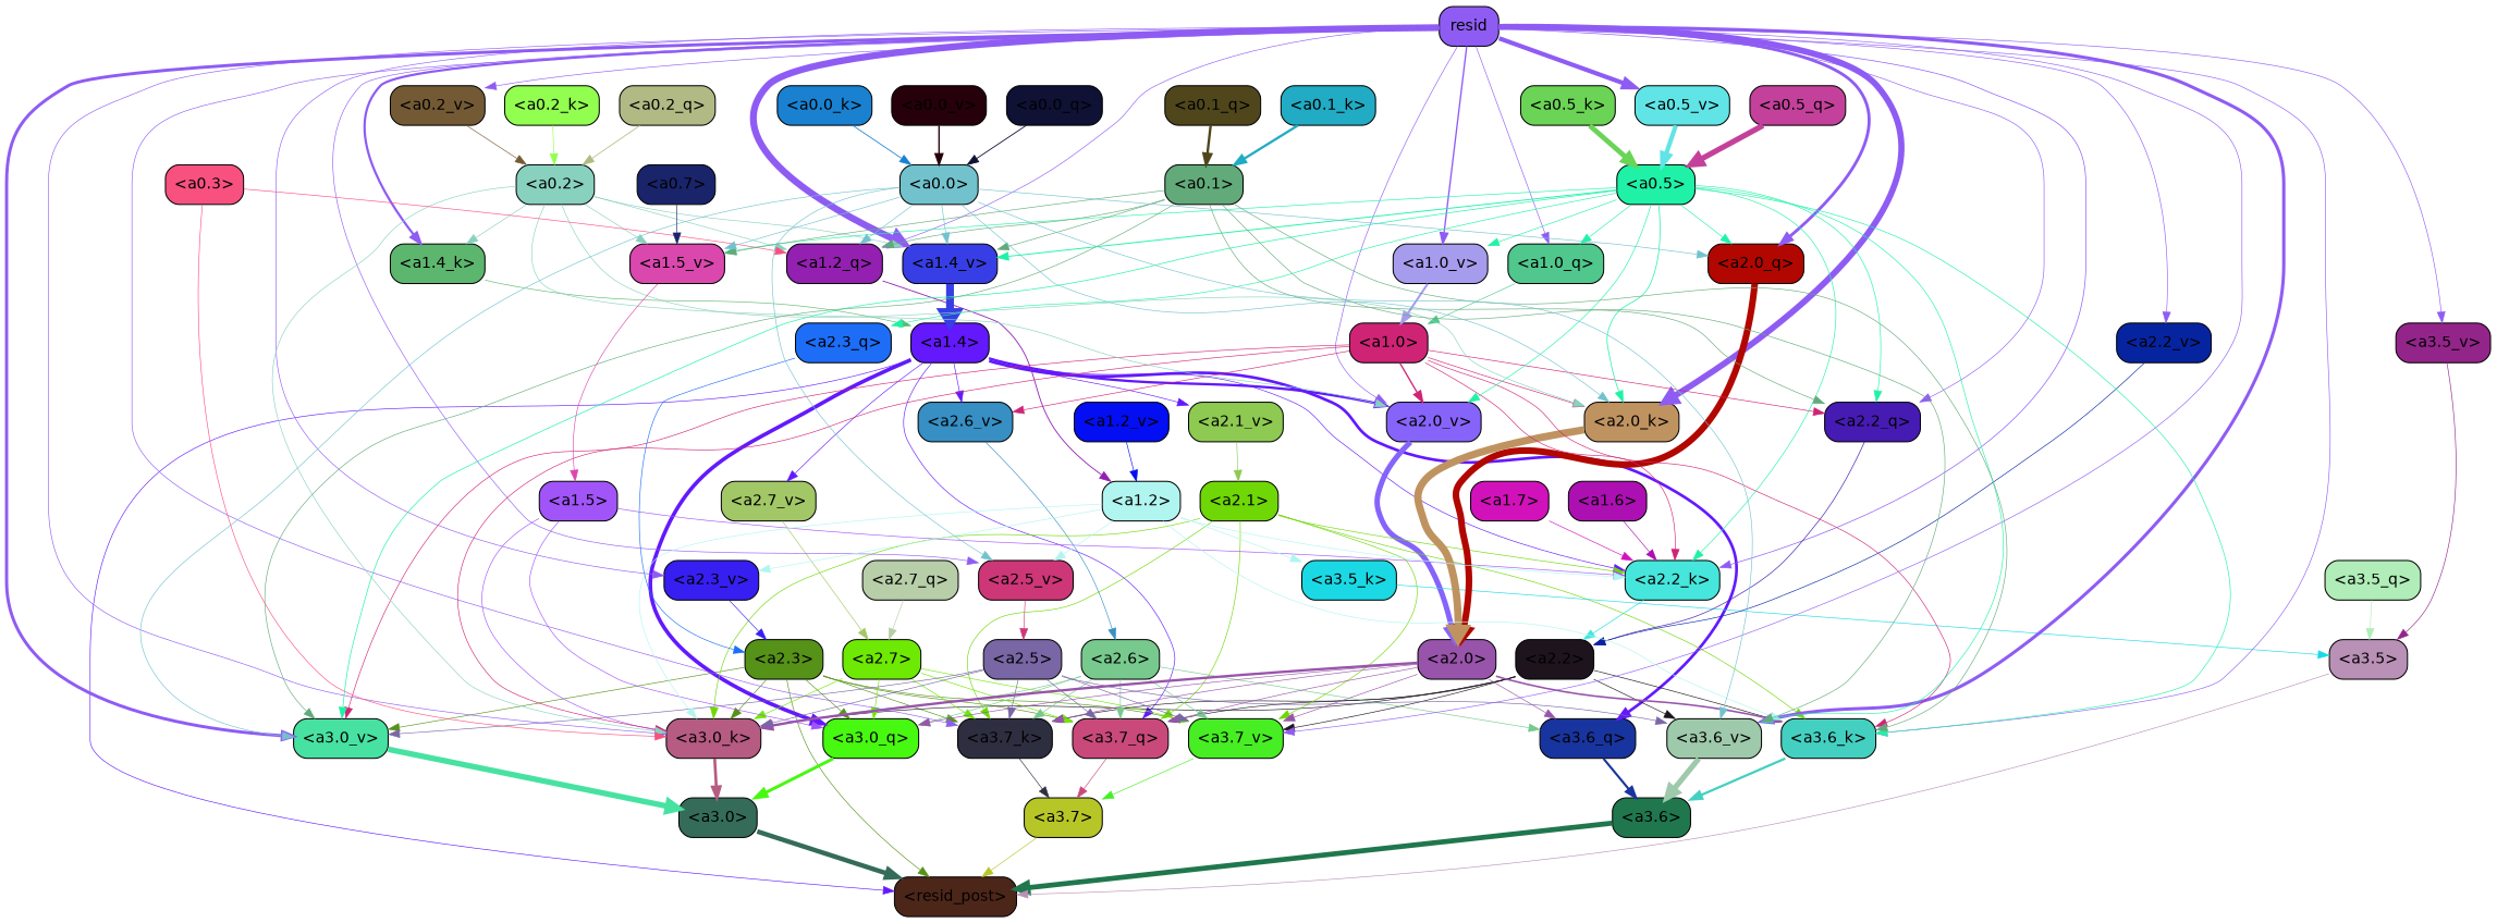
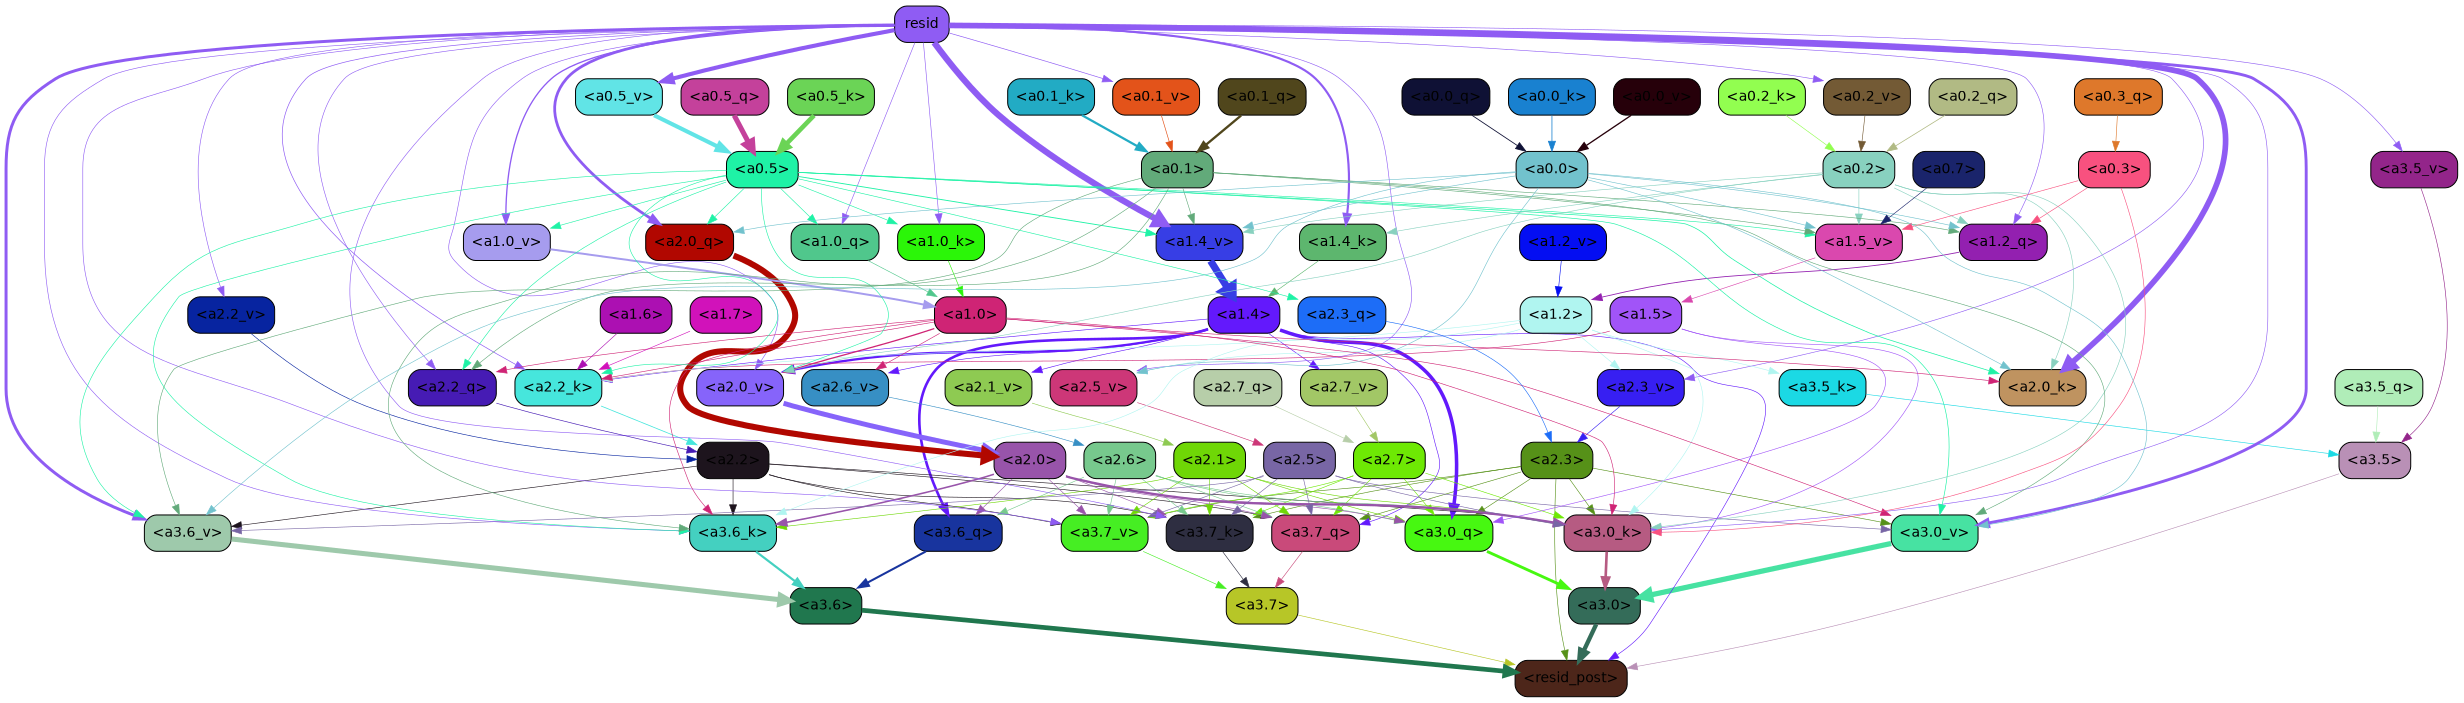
  strict digraph {
    splines=true
    node [color=black fontname=Helvetica shape=box style="filled, rounded"]
    edge [color="#8f5cf3" penwidth=0.6]
    "<a3.7>" [fillcolor="#b7c627"]
    "<resid_post>" [fillcolor="#4d261a"]
    "<a3.6>" [fillcolor="#20774e"]
    "<a3.5>" [fillcolor="#b990b6"]
    "<a3.0>" [fillcolor="#346c59"]
    "<a2.3>" [fillcolor="#569118"]
    "<a3.7_q>" [fillcolor="#c94a7a"]
    "<a3.0_q>" [fillcolor="#47f811"]
    "<a3.7_k>" [fillcolor="#2e2e41"]
    "<a3.0_k>" [fillcolor="#b65b82"]
    "<a3.7_v>" [fillcolor="#46ee23"]
    "<a3.0_v>" [fillcolor="#47e2a2"]
    "<a1.4>" [fillcolor="#6319fc"]
    "<a3.6_q>" [fillcolor="#18349e"]
    "<a2.2_k>" [fillcolor="#46e6dc"]
    "<a2.7_v>" [fillcolor="#a2c766"]
    "<a2.6_v>" [fillcolor="#378fc4"]
    "<a2.1_v>" [fillcolor="#8eca52"]
    "<a2.0_v>" [fillcolor="#8664fa"]
    "<a2.2>" [fillcolor="#1d141d"]
    "<a2.7>" [fillcolor="#6ee904"]
    "<a2.6>" [fillcolor="#77c98d"]
    "<a2.1>" [fillcolor="#6fd706"]
    "<a2.0>" [fillcolor="#9854aa"]
    "<a3.6_k>" [fillcolor="#44d0c0"]
    "<a3.6_v>" [fillcolor="#9ec9ab"]
    "<a3.5_q>" [fillcolor="#b0edb8"]
    "<a3.5_k>" [fillcolor="#1bd9e4"]
    "<a3.5_v>" [fillcolor="#93258a"]
    "<a2.5>" [fillcolor="#7866a5"]
    "<a1.5>" [fillcolor="#a154f8"]
    n32 [fillcolor="#8f5cf3" label=resid]
    "<a2.2_q>" [fillcolor="#461bb4"]
    "<a2.0_q>" [fillcolor="#b10700"]
    "<a2.0_k>" [fillcolor="#bf9360"]
    "<a2.5_v>" [fillcolor="#cd3778"]
    "<a2.3_v>" [fillcolor="#371ff2"]
    "<a2.2_v>" [fillcolor="#0724a0"]
    "<a1.2_q>" [fillcolor="#9320b0"]
    "<a1.0_q>" [fillcolor="#50c78c"]
    "<a1.4_k>" [fillcolor="#5db66e"]
+   "<a1.0_k>" [fillcolor="#2bf608"]
    "<a1.4_v>" [fillcolor="#373ee5"]
    "<a1.0_v>" [fillcolor="#a69cee"]
    "<a0.5_v>" [fillcolor="#61e4e6"]
    "<a0.2_v>" [fillcolor="#735a35"]
+   "<a0.1_v>" [fillcolor="#e3531a"]
    "<a1.2>" [fillcolor="#b0f5f0"]
    "<a1.0>" [fillcolor="#cf2475"]
    "<a0.5>" [fillcolor="#1ff2a6"]
    "<a0.2>" [fillcolor="#88d1bf"]
    "<a0.1>" [fillcolor="#62aa7a"]
    "<a2.3_q>" [fillcolor="#1d6df7"]
    "<a1.5_v>" [fillcolor="#da48ae"]
    "<a0.3>" [fillcolor="#f8517f"]
    "<a0.0>" [fillcolor="#72c2cd"]
    "<a2.7_q>" [fillcolor="#b7cea9"]
    "<a1.7>" [fillcolor="#d112ba"]
    "<a1.6>" [fillcolor="#ac10b2"]
    "<a1.2_v>" [fillcolor="#040ef2"]
    "<a0.7>" [fillcolor="#1a246b"]
    "<a0.5_q>" [fillcolor="#c4419b"]
+   "<a0.3_q>" [fillcolor="#de782b"]
    "<a0.2_q>" [fillcolor="#b1ba84"]
    "<a0.1_q>" [fillcolor="#50461c"]
    "<a0.0_q>" [fillcolor="#0f1135"]
    "<a0.5_k>" [fillcolor="#6bd456"]
    "<a0.2_k>" [fillcolor="#92fe50"]
    "<a0.1_k>" [fillcolor="#22abc4"]
    "<a0.0_k>" [fillcolor="#1981d0"]
    "<a0.0_v>" [fillcolor="#26000a"]
    "<a3.7>" -> "<resid_post>" [color="#b7c627"]
    "<a3.6>" -> "<resid_post>" [color="#20774e" penwidth=4.6696330308914185]
    "<a3.5>" -> "<resid_post>" [color="#b990b6"]
    "<a3.0>" -> "<resid_post>" [color="#346c59" penwidth=4.282557368278503]
    "<a2.3>" -> "<resid_post>" [color="#569118"]
    "<a2.3>" -> "<a3.7_q>" [color="#569118"]
    "<a2.3>" -> "<a3.0_q>" [color="#569118"]
    "<a2.3>" -> "<a3.7_k>" [color="#569118"]
    "<a2.3>" -> "<a3.0_k>" [color="#569118"]
    "<a2.3>" -> "<a3.7_v>" [color="#569118"]
    "<a2.3>" -> "<a3.0_v>" [color="#569118"]
    "<a3.7_q>" -> "<a3.7>" [color="#c94a7a"]
    "<a3.0_q>" -> "<a3.0>" [color="#47f811" penwidth=2.8638100624084473]
    "<a3.7_k>" -> "<a3.7>" [color="#2e2e41"]
    "<a3.0_k>" -> "<a3.0>" [color="#b65b82" penwidth=2.6274144649505615]
    "<a3.7_v>" -> "<a3.7>" [color="#46ee23"]
    "<a3.0_v>" -> "<a3.0>" [color="#47e2a2" penwidth=5.188832879066467]
    "<a1.4>" -> "<resid_post>" [color="#6319fc"]
    "<a1.4>" -> "<a3.7_q>" [color="#6319fc"]
    "<a1.4>" -> "<a3.0_q>" [color="#6319fc" penwidth=3.4971605762839317]
    "<a1.4>" -> "<a3.6_q>" [color="#6319fc" penwidth=2.6073555648326874]
    "<a1.4>" -> "<a2.2_k>" [color="#6319fc"]
    "<a1.4>" -> "<a2.7_v>" [color="#6319fc"]
    "<a1.4>" -> "<a2.6_v>" [color="#6319fc"]
    "<a1.4>" -> "<a2.1_v>" [color="#6319fc"]
    "<a1.4>" -> "<a2.0_v>" [color="#6319fc" penwidth=2.268670678138733]
    "<a3.6_q>" -> "<a3.6>" [color="#18349e" penwidth=2.03758105635643]
    "<a2.2_k>" -> "<a2.2>" [color="#46e6dc" penwidth=0.7764816284179688]
    "<a2.7_v>" -> "<a2.7>" [color="#a2c766"]
    "<a2.6_v>" -> "<a2.6>" [color="#378fc4"]
    "<a2.1_v>" -> "<a2.1>" [color="#8eca52"]
    "<a2.0_v>" -> "<a2.0>" [color="#8664fa" penwidth=4.906715989112854]
    "<a2.2>" -> "<a3.7_q>" [color="#1d141d"]
    "<a2.2>" -> "<a3.7_k>" [color="#1d141d"]
    "<a2.2>" -> "<a3.0_k>" [color="#1d141d"]
    "<a2.2>" -> "<a3.7_v>" [color="#1d141d"]
    "<a2.2>" -> "<a3.6_k>" [color="#1d141d"]
    "<a2.2>" -> "<a3.6_v>" [color="#1d141d"]
    "<a2.7>" -> "<a3.7_q>" [color="#6ee904"]
    "<a2.7>" -> "<a3.0_q>" [color="#6ee904"]
    "<a2.7>" -> "<a3.7_k>" [color="#6ee904"]
    "<a2.7>" -> "<a3.0_k>" [color="#6ee904"]
    "<a2.7>" -> "<a3.7_v>" [color="#6ee904"]
    "<a2.6>" -> "<a3.7_q>" [color="#77c98d"]
    "<a2.6>" -> "<a3.0_q>" [color="#77c98d"]
    "<a2.6>" -> "<a3.7_k>" [color="#77c98d"]
    "<a2.6>" -> "<a3.0_k>" [color="#77c98d"]
    "<a2.6>" -> "<a3.7_v>" [color="#77c98d"]
    "<a2.6>" -> "<a3.6_q>" [color="#77c98d"]
    "<a2.1>" -> "<a3.7_q>" [color="#6fd706"]
-   "<a2.1>" -> "<a2.2_k>" [color="#6fd706"]
+   "<a2.1>" -> "<a3.0_q>" [color="#6fd706"]
    "<a2.1>" -> "<a3.7_k>" [color="#6fd706"]
    "<a2.1>" -> "<a3.0_k>" [color="#6fd706"]
    "<a2.1>" -> "<a3.7_v>" [color="#6fd706"]
    "<a2.1>" -> "<a3.6_k>" [color="#6fd706"]
    "<a2.0>" -> "<a3.7_q>" [color="#9854aa"]
    "<a2.0>" -> "<a3.0_q>" [color="#9854aa"]
    "<a2.0>" -> "<a3.7_k>" [color="#9854aa"]
    "<a2.0>" -> "<a3.0_k>" [color="#9854aa" penwidth=2.270527422428131]
    "<a2.0>" -> "<a3.7_v>" [color="#9854aa"]
    "<a2.0>" -> "<a3.6_q>" [color="#9854aa"]
    "<a2.0>" -> "<a3.6_k>" [color="#9854aa" penwidth=1.5568191409111023]
    "<a3.6_k>" -> "<a3.6>" [color="#44d0c0" penwidth=2.174198240041733]
    "<a3.6_v>" -> "<a3.6>" [color="#9ec9ab" penwidth=5.002329230308533]
    "<a3.5_q>" -> "<a3.5>" [color="#b0edb8"]
    "<a3.5_k>" -> "<a3.5>" [color="#1bd9e4"]
    "<a3.5_v>" -> "<a3.5>" [color="#93258a"]
    "<a2.5>" -> "<a3.7_q>" [color="#7866a5"]
    "<a2.5>" -> "<a3.7_k>" [color="#7866a5"]
    "<a2.5>" -> "<a3.0_k>" [color="#7866a5"]
    "<a2.5>" -> "<a3.7_v>" [color="#7866a5"]
    "<a2.5>" -> "<a3.0_v>" [color="#7866a5"]
    "<a2.5>" -> "<a3.6_v>" [color="#7866a5"]
    "<a1.5>" -> "<a3.0_q>" [color="#a154f8"]
    "<a1.5>" -> "<a3.0_k>" [color="#a154f8"]
-   "<a1.5>" -> "<a2.2_k>" [color="#a154f8"]
+   "<a1.5>" -> "<a2.2_k>" [color="#cf2475"]
    n32 -> "<a3.7_k>"
    n32 -> "<a3.0_k>"
    n32 -> "<a3.7_v>"
    n32 -> "<a3.0_v>" [penwidth=2.8686431646347046]
    n32 -> "<a2.2_k>" [penwidth=0.67606520652771]
    n32 -> "<a2.0_v>"
    n32 -> "<a3.6_k>"
    n32 -> "<a3.6_v>" [penwidth=2.9588699340820312]
    n32 -> "<a3.5_v>"
    n32 -> "<a2.2_q>"
    n32 -> "<a2.0_q>" [penwidth=2.7617180347442627]
    n32 -> "<a2.0_k>" [penwidth=5.615107178688049]
    n32 -> "<a2.5_v>"
    n32 -> "<a2.3_v>"
    n32 -> "<a2.2_v>"
    n32 -> "<a1.2_q>"
    n32 -> "<a1.0_q>"
    n32 -> "<a1.4_k>" [penwidth=2.1468217372894287]
+   n32 -> "<a1.0_k>"
    n32 -> "<a1.4_v>" [penwidth=6.189999580383301]
    n32 -> "<a1.0_v>" [penwidth=1.3123979568481445]
    n32 -> "<a0.5_v>" [penwidth=4.06441330909729]
    n32 -> "<a0.2_v>"
+   n32 -> "<a0.1_v>" [penwidth=0.6574034690856934]
    "<a2.2_q>" -> "<a2.2>" [color="#461bb4" penwidth=0.6340763568878174]
    "<a2.0_q>" -> "<a2.0>" [color="#b10700" penwidth=6.0160088539123535]
-   "<a2.0_k>" -> "<a2.0>" [color="#bf9360" penwidth=6.773025274276733]
    "<a2.5_v>" -> "<a2.5>" [color="#cd3778"]
    "<a2.3_v>" -> "<a2.3>" [color="#371ff2"]
    "<a2.2_v>" -> "<a2.2>" [color="#0724a0"]
    "<a1.2_q>" -> "<a1.2>" [color="#9320b0" penwidth=0.836545467376709]
    "<a1.0_q>" -> "<a1.0>" [color="#50c78c"]
    "<a1.4_k>" -> "<a1.4>" [color="#5db66e"]
+   "<a1.0_k>" -> "<a1.0>" [color="#2bf608"]
    "<a1.4_v>" -> "<a1.4>" [color="#373ee5" penwidth=7.093163728713989]
    "<a1.0_v>" -> "<a1.0>" [color="#a69cee" penwidth=1.9666723012924194]
    "<a0.5_v>" -> "<a0.5>" [color="#61e4e6" penwidth=4.062177300453186]
    "<a0.2_v>" -> "<a0.2>" [color="#735a35"]
+   "<a0.1_v>" -> "<a0.1>" [color="#e3531a" penwidth=0.654442310333252]
    "<a1.2>" -> "<a3.0_k>" [color="#b0f5f0"]
    "<a1.2>" -> "<a2.2_k>" [color="#b0f5f0"]
    "<a1.2>" -> "<a3.6_k>" [color="#b0f5f0"]
    "<a1.2>" -> "<a3.5_k>" [color="#b0f5f0"]
    "<a1.2>" -> "<a2.5_v>" [color="#b0f5f0"]
    "<a1.2>" -> "<a2.3_v>" [color="#b0f5f0"]
    "<a1.0>" -> "<a3.0_k>" [color="#cf2475"]
    "<a1.0>" -> "<a3.0_v>" [color="#cf2475"]
    "<a1.0>" -> "<a2.2_k>" [color="#cf2475"]
    "<a1.0>" -> "<a2.6_v>" [color="#cf2475"]
    "<a1.0>" -> "<a2.0_v>" [color="#cf2475" penwidth=1.27996826171875]
    "<a1.0>" -> "<a3.6_k>" [color="#cf2475"]
    "<a1.0>" -> "<a2.2_q>" [color="#cf2475"]
    "<a1.0>" -> "<a2.0_k>" [color="#cf2475"]
    "<a0.5>" -> "<a3.0_v>" [color="#1ff2a6" penwidth=0.6421224474906921]
    "<a0.5>" -> "<a2.2_k>" [color="#1ff2a6"]
    "<a0.5>" -> "<a2.0_v>" [color="#1ff2a6"]
    "<a0.5>" -> "<a3.6_k>" [color="#1ff2a6"]
    "<a0.5>" -> "<a3.6_v>" [color="#1ff2a6"]
    "<a0.5>" -> "<a2.2_q>" [color="#1ff2a6"]
    "<a0.5>" -> "<a2.0_q>" [color="#1ff2a6"]
    "<a0.5>" -> "<a2.0_k>" [color="#1ff2a6" penwidth=0.7151575088500977]
    "<a0.5>" -> "<a1.0_q>" [color="#1ff2a6"]
+   "<a0.5>" -> "<a1.0_k>" [color="#1ff2a6"]
    "<a0.5>" -> "<a1.4_v>" [color="#1ff2a6" penwidth=0.8927993774414062]
    "<a0.5>" -> "<a1.0_v>" [color="#1ff2a6"]
    "<a0.5>" -> "<a2.3_q>" [color="#1ff2a6"]
    "<a0.5>" -> "<a1.5_v>" [color="#1ff2a6"]
    "<a0.2>" -> "<a3.0_k>" [color="#88d1bf"]
    "<a0.2>" -> "<a2.0_v>" [color="#88d1bf"]
    "<a0.2>" -> "<a2.0_k>" [color="#88d1bf"]
    "<a0.2>" -> "<a1.2_q>" [color="#88d1bf"]
    "<a0.2>" -> "<a1.4_k>" [color="#88d1bf"]
    "<a0.2>" -> "<a1.4_v>" [color="#88d1bf"]
    "<a0.2>" -> "<a1.5_v>" [color="#88d1bf"]
    "<a0.1>" -> "<a3.0_v>" [color="#62aa7a"]
    "<a0.1>" -> "<a3.6_k>" [color="#62aa7a"]
    "<a0.1>" -> "<a3.6_v>" [color="#62aa7a"]
    "<a0.1>" -> "<a2.2_q>" [color="#62aa7a"]
    "<a0.1>" -> "<a1.2_q>" [color="#62aa7a"]
    "<a0.1>" -> "<a1.4_v>" [color="#62aa7a"]
    "<a0.1>" -> "<a1.5_v>" [color="#62aa7a"]
    "<a2.3_q>" -> "<a2.3>" [color="#1d6df7"]
    "<a1.5_v>" -> "<a1.5>" [color="#da48ae"]
    "<a0.3>" -> "<a3.0_k>" [color="#f8517f"]
    "<a0.3>" -> "<a1.2_q>" [color="#f8517f"]
+   "<a0.3>" -> "<a1.5_v>" [color="#f8517f"]
    "<a0.0>" -> "<a3.0_v>" [color="#72c2cd"]
    "<a0.0>" -> "<a3.6_v>" [color="#72c2cd"]
    "<a0.0>" -> "<a2.0_q>" [color="#72c2cd"]
    "<a0.0>" -> "<a2.0_k>" [color="#72c2cd"]
    "<a0.0>" -> "<a2.5_v>" [color="#72c2cd"]
    "<a0.0>" -> "<a1.2_q>" [color="#72c2cd"]
    "<a0.0>" -> "<a1.4_v>" [color="#72c2cd"]
    "<a0.0>" -> "<a1.5_v>" [color="#72c2cd"]
    "<a2.7_q>" -> "<a2.7>" [color="#b7cea9"]
    "<a1.7>" -> "<a2.2_k>" [color="#d112ba"]
    "<a1.6>" -> "<a2.2_k>" [color="#ac10b2"]
    "<a1.2_v>" -> "<a1.2>" [color="#040ef2"]
    "<a0.7>" -> "<a1.5_v>" [color="#1a246b"]
    "<a0.5_q>" -> "<a0.5>" [color="#c4419b" penwidth=5.0559651255607605]
+   "<a0.3_q>" -> "<a0.3>" [color="#de782b"]
    "<a0.2_q>" -> "<a0.2>" [color="#b1ba84" penwidth=0.7587676048278809]
    "<a0.1_q>" -> "<a0.1>" [color="#50461c" penwidth=2.3103086948394775]
    "<a0.0_q>" -> "<a0.0>" [color="#0f1135" penwidth=0.8285908699035645]
    "<a0.5_k>" -> "<a0.5>" [color="#6bd456" penwidth=4.577519536018372]
    "<a0.2_k>" -> "<a0.2>" [color="#92fe50"]
    "<a0.1_k>" -> "<a0.1>" [color="#22abc4" penwidth=2.2273199558258057]
    "<a0.0_k>" -> "<a0.0>" [color="#1981d0" penwidth=0.7703166007995605]
    "<a0.0_v>" -> "<a0.0>" [color="#26000a" penwidth=1.307939052581787]
  }
